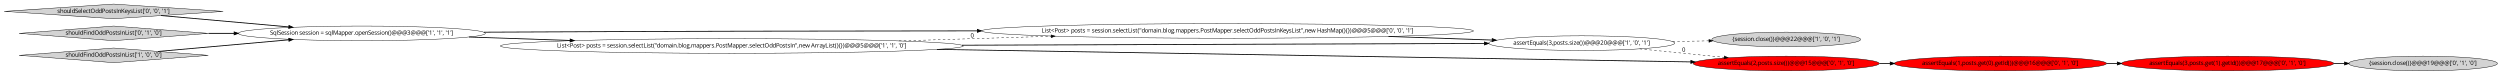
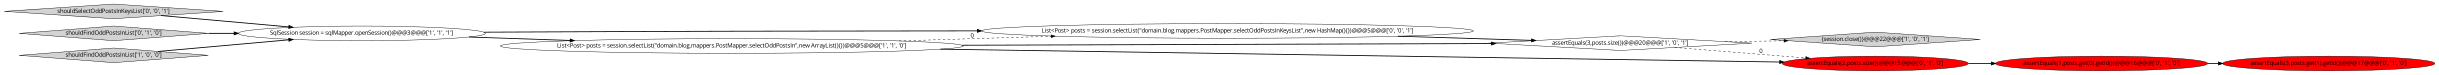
  digraph {
    fontname="Open Sans"
    rankdir=LR
    node [fillcolor=lightgray fontname="Open Sans" shape=ellipse style=filled]
    edge [fontname="Open Sans" style=bold]
-   n1 [fillcolor=white label="assertEquals(3,posts.size())@@@20@@@['1', '0', '1']"]
+   n1 [fillcolor=white label="assertEquals(3,posts.size())@@@20@@@['1', '0', '1']" shape=diamond]
    n2 [fillcolor=red label="assertEquals(2,posts.size())@@@15@@@['0', '1', '0']"]
-   n3 [label="{session.close()}@@@22@@@['1', '0', '1']"]
+   n3 [label="{session.close()}@@@22@@@['1', '0', '1']" shape=diamond]
    n4 [fillcolor=red label="assertEquals(1,posts.get(0).getId())@@@16@@@['0', '1', '0']"]
    n5 [label="shouldSelectOddPostsInKeysList['0', '0', '1']" shape=diamond]
    n6 [fillcolor=white label="SqlSession session = sqlMapper.openSession()@@@3@@@['1', '1', '1']"]
    n7 [fillcolor=white label="List<Post> posts = session.selectList(\"domain.blog.mappers.PostMapper.selectOddPostsIn\",new ArrayList(){})@@@5@@@['1', '1', '0']"]
    n8 [fillcolor=white label="List<Post> posts = session.selectList(\"domain.blog.mappers.PostMapper.selectOddPostsInKeysList\",new HashMap(){})@@@5@@@['0', '0', '1']"]
    n9 [label="shouldFindOddPostsInList['0', '1', '0']" shape=diamond]
    n10 [fillcolor=red label="assertEquals(3,posts.get(1).getId())@@@17@@@['0', '1', '0']"]
-   n11 [label="{session.close()}@@@19@@@['0', '1', '0']"]
    n12 [label="shouldFindOddPostsInList['1', '0', '0']" shape=diamond]
    n1 -> n2 [label=0 style=dashed]
    n1 -> n3 [style=dashed]
    n2 -> n4
    n4 -> n10
    n5 -> n6
    n6 -> n7
    n6 -> n8
    n7 -> n1
    n7 -> n2
    n7 -> n8 [label=0 style=dashed]
    n8 -> n1
    n9 -> n6
-   n10 -> n11
    n12 -> n6
  }
